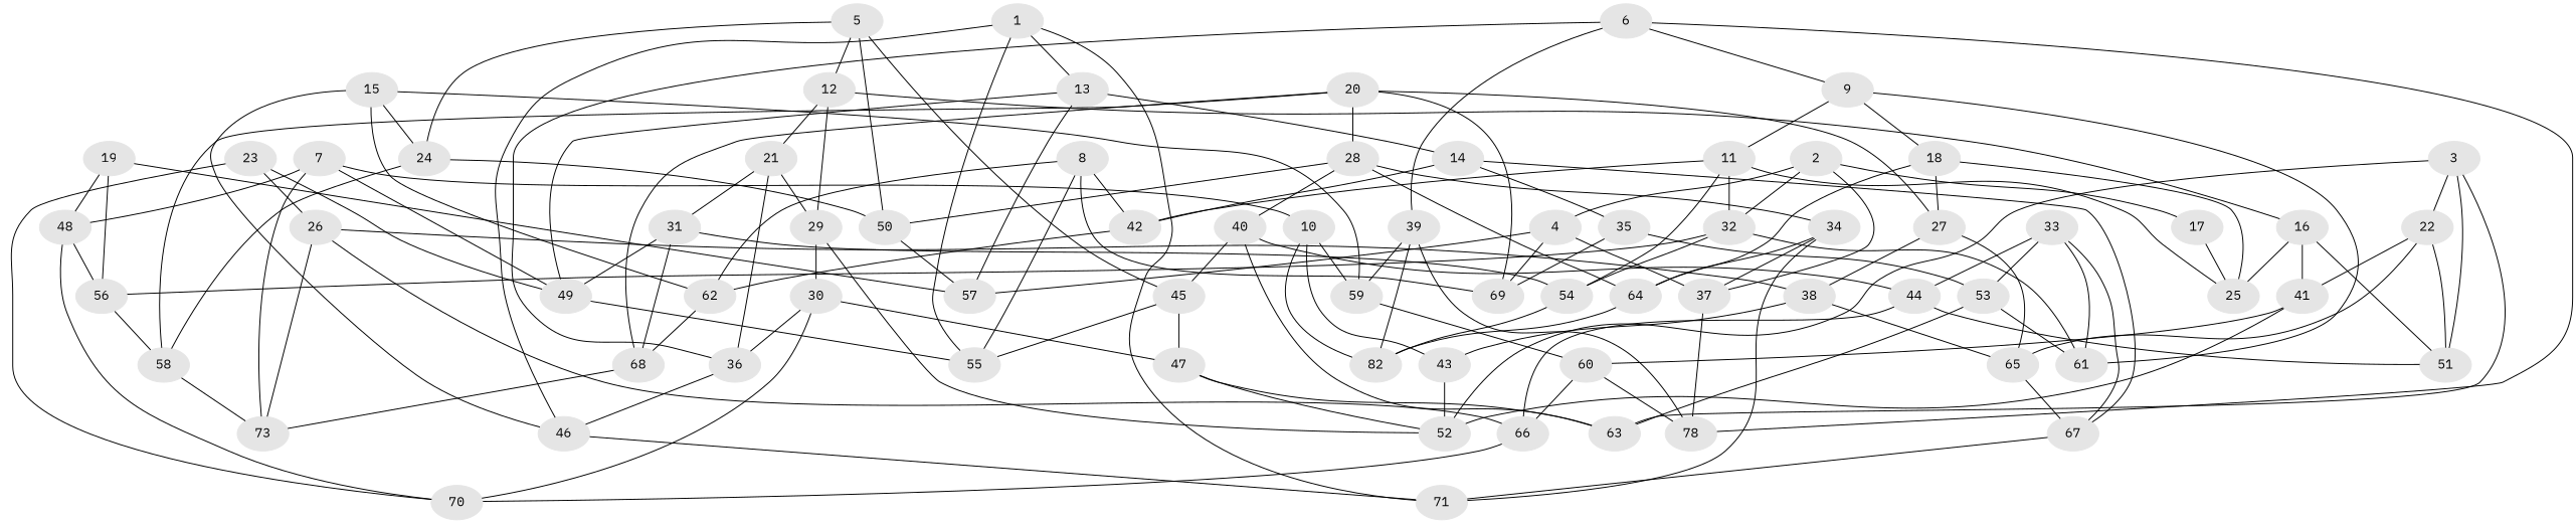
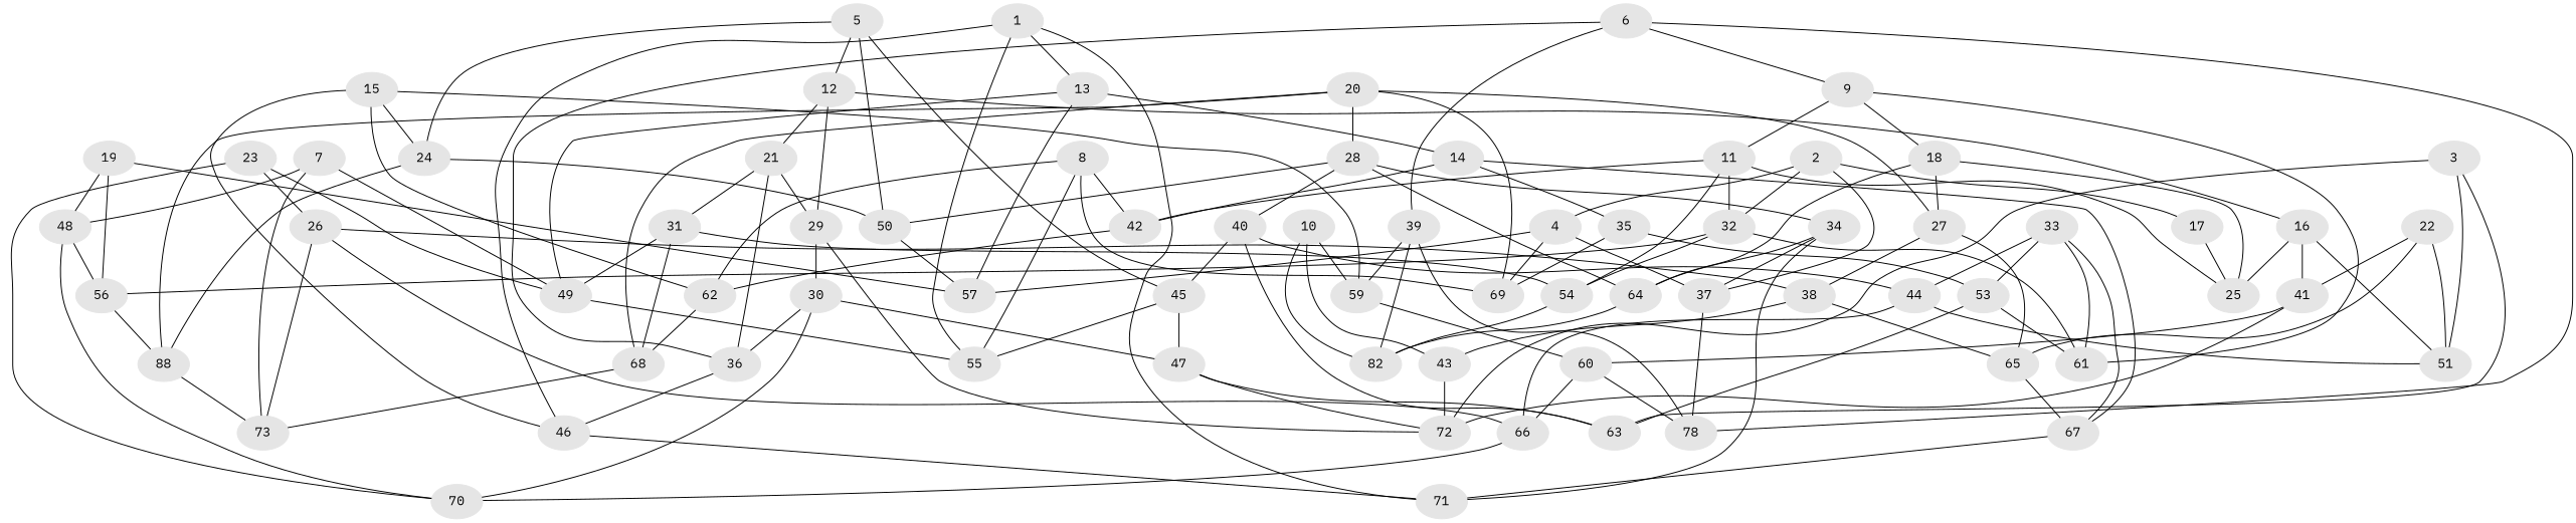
  graph {
    fontname="IBM Plex Mono"
    node [color=gray90 fontname="IBM Plex Mono" style=filled]
    edge [fontname="IBM Plex Mono"]
    1
    13
    46
    55
    71
    57
    49
    14
    2
    4
    17
    32
    37
    69
    25
    61
    54
    56
    n19 [label=78]
    3
    22
    51
-   52
+   52 [label=72]
    63
    41
    65
    5
    12
    24
    45
    50
    16
    21
    29
-   58
+   58 [label=88]
    47
    6
    9
    36
    39
    18
    11
    59
    n44 [label=82]
    7
    10
    48
    73
    43
    70
    8
    42
    62
    68
    27
    64
    60
    31
    30
    35
    67
    53
    15
    38
    19
    20
    28
    34
    40
    23
    26
    66
    33
    44
    1 -- 13
    1 -- 46
    1 -- 55
    1 -- 71
    13 -- 57
    13 -- 49
    13 -- 14
    46 -- 71
    49 -- 55
    14 -- 42
    14 -- 35
    14 -- 67
    2 -- 4
    2 -- 17
    2 -- 32
    2 -- 37
    4 -- 57
    4 -- 37
    4 -- 69
    17 -- 25
    32 -- 61
    32 -- 54
    32 -- 56
    37 -- n19
    54 -- n44
    56 -- 58
-   3 -- 22
    3 -- 51
    3 -- 52
    3 -- 63
    22 -- 51
    22 -- 41
    22 -- 65
    41 -- 52
    41 -- 60
    65 -- 67
    5 -- 12
    5 -- 24
    5 -- 45
    5 -- 50
    12 -- 16
    12 -- 21
    12 -- 29
    24 -- 50
    24 -- 58
    45 -- 55
    45 -- 47
    50 -- 57
    16 -- 25
    16 -- 51
    16 -- 41
    21 -- 29
    21 -- 36
    21 -- 31
    29 -- 52
    29 -- 30
    58 -- 73
    47 -- 52
    47 -- 63
    6 -- n19
    6 -- 9
    6 -- 36
    6 -- 39
    9 -- 61
    9 -- 18
    9 -- 11
    36 -- 46
    39 -- n19
    39 -- 59
    39 -- n44
    18 -- 25
    18 -- 27
    18 -- 64
    11 -- 32
    11 -- 25
    11 -- 54
    11 -- 42
    59 -- 60
    7 -- 49
-   7 -- 10
    7 -- 48
    7 -- 73
    10 -- 59
    10 -- n44
    10 -- 43
    48 -- 56
    48 -- 70
    43 -- 52
    8 -- 55
    8 -- 69
    8 -- 42
    8 -- 62
    42 -- 62
    62 -- 68
    68 -- 73
    27 -- 65
    27 -- 38
    64 -- n44
    60 -- n19
    60 -- 66
    31 -- 49
    31 -- 54
    31 -- 68
    30 -- 47
    30 -- 36
    30 -- 70
    35 -- 69
    35 -- 53
    67 -- 71
    53 -- 61
    53 -- 63
    15 -- 46
    15 -- 24
    15 -- 59
    15 -- 62
    38 -- 65
    38 -- 43
    19 -- 57
    19 -- 56
    19 -- 48
    20 -- 69
    20 -- 58
    20 -- 68
    20 -- 27
    20 -- 28
    28 -- 50
    28 -- 64
    28 -- 34
    28 -- 40
    34 -- 71
    34 -- 37
    34 -- 64
    40 -- 63
    40 -- 45
    40 -- 44
    23 -- 49
    23 -- 70
    23 -- 26
    26 -- 73
    26 -- 38
    26 -- 66
    66 -- 70
    33 -- 61
    33 -- 67
    33 -- 53
    33 -- 44
    44 -- 51
    44 -- 66
  }
